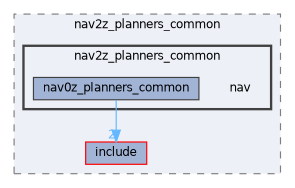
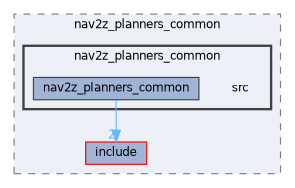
  digraph {
    compound=true
    node [fontname=Helvetica fontsize=10 shape=box fillcolor="#a2b4d6" style=filled]
-   n1 [height=0.2 label=nav shape=plaintext width=0.4 fillcolor="" style=""]
-   n2 [color=grey25 height=0.2 label=nav0z_planners_common width=0.4]
+   n1 [height=0.2 label=src shape=plaintext width=0.4 fillcolor="" style=""]
+   n2 [color=grey25 height=0.2 label=nav2z_planners_common width=0.4]
    n3 [color=red height=0.2 label=include width=0.4]
    subgraph cluster_1 {
      bgcolor="#edf0f7"
      fontname=Helvetica
      fontsize=10
      label=nav2z_planners_common
      pencolor=grey50
      style="filled,dashed"
      n3
      subgraph cluster_2 {
        bgcolor="#edf0f7"
        fontname=Helvetica
        fontsize=10
        pencolor=grey25
        style="filled,bold"
        n1
        n2
      }
    }
    n2 -> n3 [color=steelblue1 fontcolor=steelblue1 fontname=Helvetica fontsize=10 headlabel=2 labeldistance=1.5 labelfontname=Helvetica labelfontsize=10]
  }
